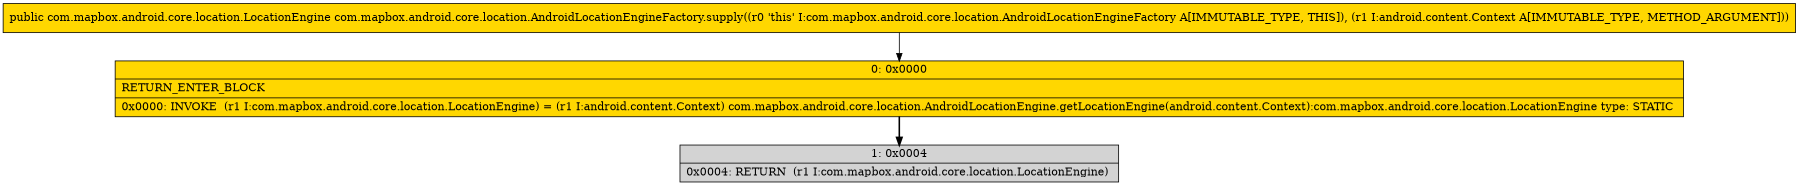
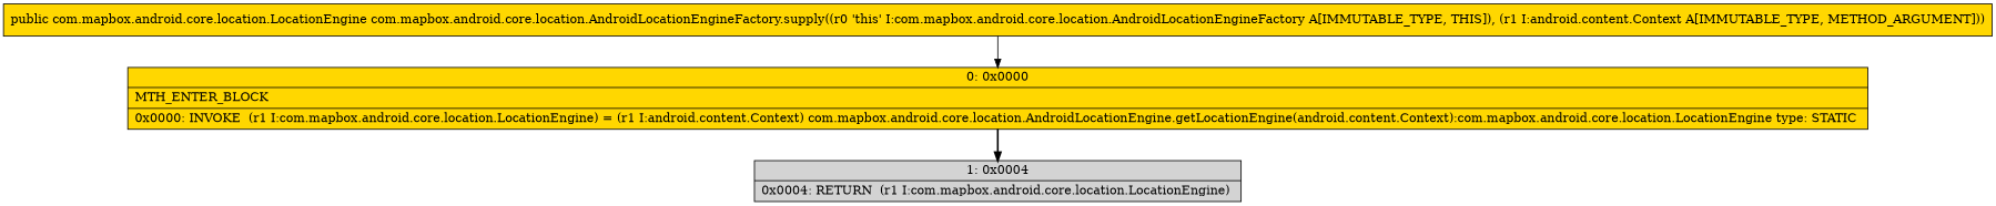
  digraph {
    node [shape=record style=filled fillcolor=gold]
-   n1 [label="{0\:\ 0x0000|RETURN_ENTER_BLOCK\l|0x0000: INVOKE  (r1 I:com.mapbox.android.core.location.LocationEngine) = (r1 I:android.content.Context) com.mapbox.android.core.location.AndroidLocationEngine.getLocationEngine(android.content.Context):com.mapbox.android.core.location.LocationEngine type: STATIC \l}"]
+   n1 [label="{0\:\ 0x0000|MTH_ENTER_BLOCK\l|0x0000: INVOKE  (r1 I:com.mapbox.android.core.location.LocationEngine) = (r1 I:android.content.Context) com.mapbox.android.core.location.AndroidLocationEngine.getLocationEngine(android.content.Context):com.mapbox.android.core.location.LocationEngine type: STATIC \l}"]
    n2 [label="{1\:\ 0x0004|0x0004: RETURN  (r1 I:com.mapbox.android.core.location.LocationEngine) \l}" fillcolor=lightgrey]
    n3 [label="{public com.mapbox.android.core.location.LocationEngine com.mapbox.android.core.location.AndroidLocationEngineFactory.supply((r0 'this' I:com.mapbox.android.core.location.AndroidLocationEngineFactory A[IMMUTABLE_TYPE, THIS]), (r1 I:android.content.Context A[IMMUTABLE_TYPE, METHOD_ARGUMENT])) }"]
    n1 -> n2 [style=bold]
    n3 -> n1 [style=solid]
  }
